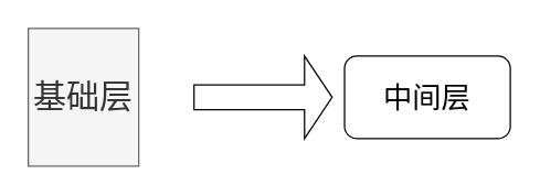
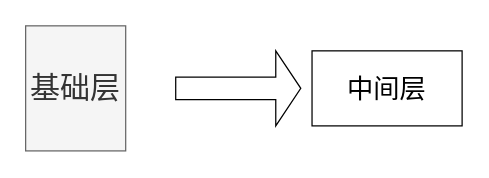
  <mxCell id="0" />
  <mxCell id="1" parent="0" />
  <mxCell id="2" value="&lt;h4 style=&quot;font-size: 24px&quot;&gt;&lt;span style=&quot;font-weight: normal&quot;&gt;基础层&lt;/span&gt;&lt;br&gt;&lt;/h4&gt;" style="whiteSpace=wrap;html=1;aspect=fixed;align=center;fillColor=#f5f5f5;strokeColor=#666666;fontColor=#333333;" vertex="1" parent="1"><mxGeometry x="20" y="20" width="80" height="100" as="geometry" /></mxCell>
  <mxCell id="3" value="" style="shape=singleArrow;whiteSpace=wrap;html=1;align=center;" vertex="1" parent="1"><mxGeometry x="140" y="40" width="100" height="60" as="geometry" /></mxCell>
- <mxCell id="4" value="中间层" style="rounded=1;whiteSpace=wrap;html=1;align=center;fontSize=21;fontStyle=0;horizontal=1;" vertex="1" parent="1"><mxGeometry x="249" y="40" width="120" height="60" as="geometry" /></mxCell>
+ <mxCell id="4" value="中间层" style="whiteSpace=wrap;html=1;align=center;fontSize=21;fontStyle=0;horizontal=1;rounded=0;" vertex="1" parent="1"><mxGeometry x="249" y="40" width="120" height="60" as="geometry" /></mxCell>
